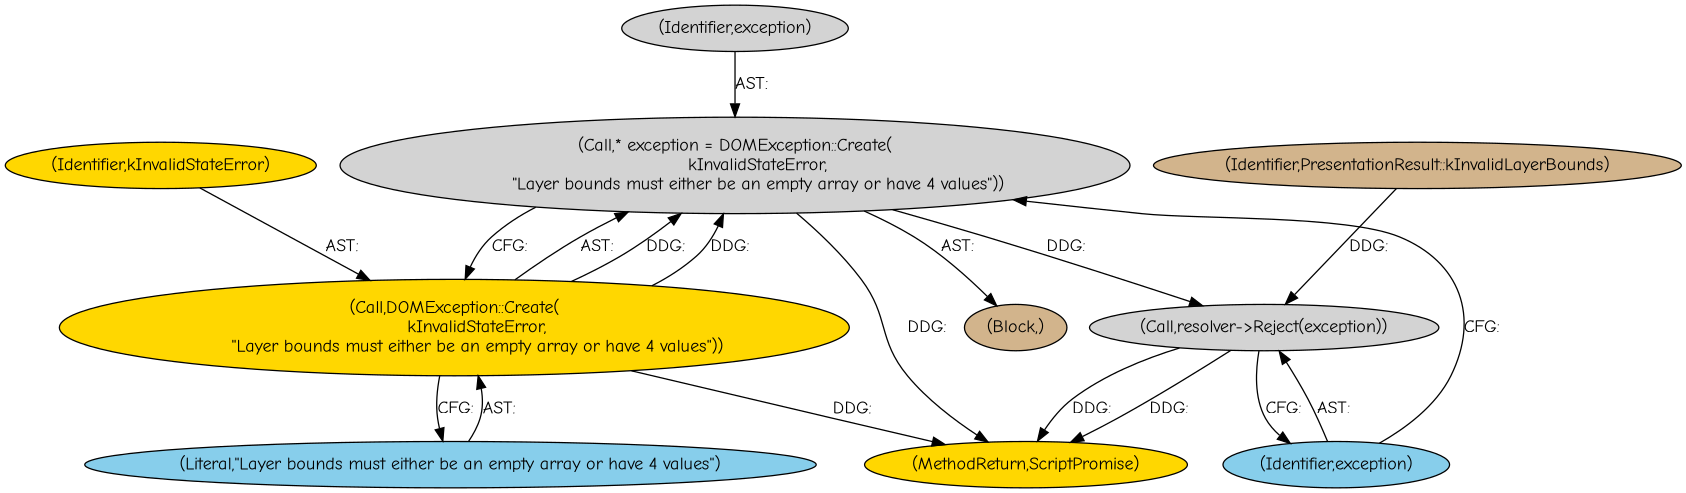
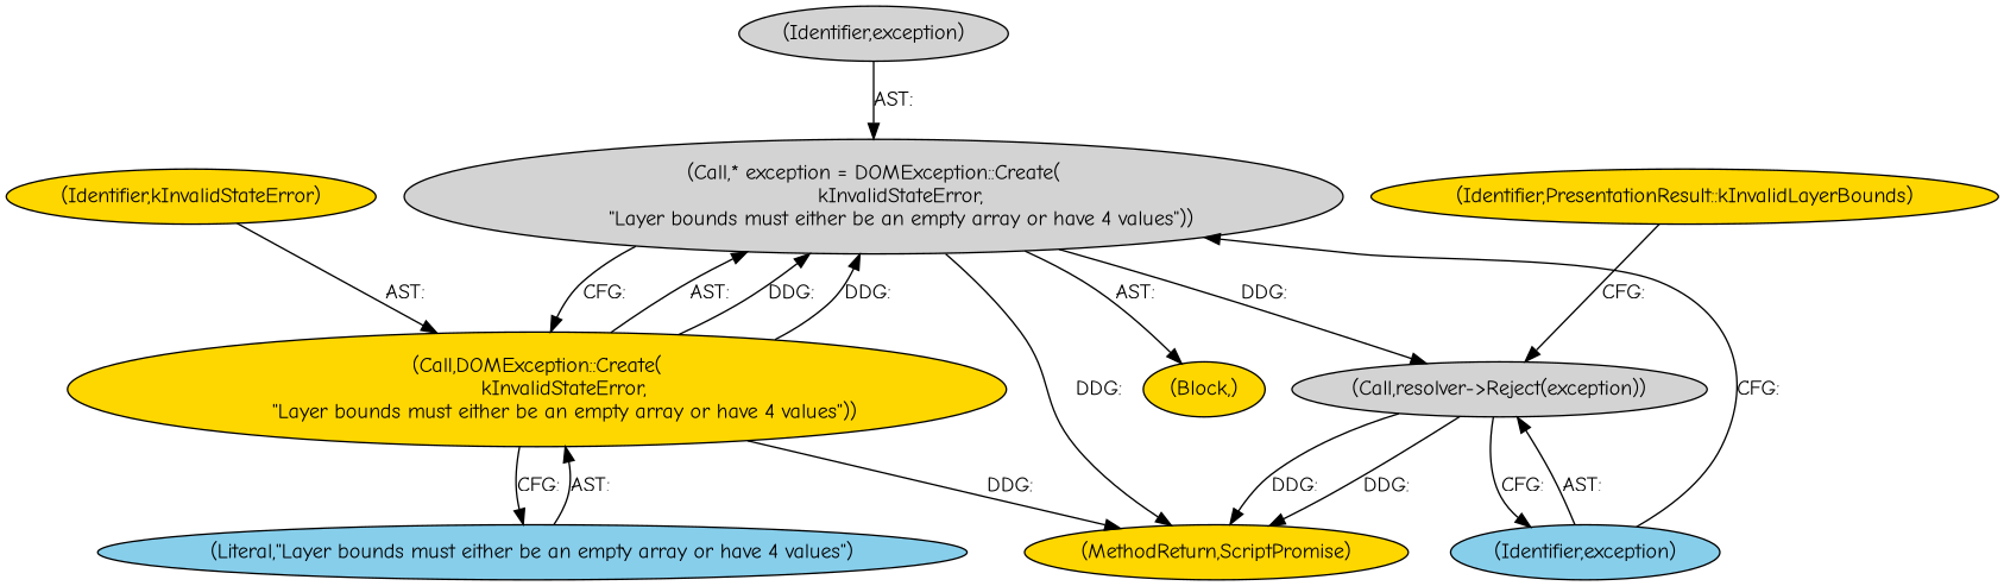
  digraph {
    fontname="Comic Neue"
    node [fillcolor=lightgrey fontname="Comic Neue" style=filled]
    edge [fontname="Comic Neue"]
    n1 [label="(Call,* exception = DOMException::Create(\n        kInvalidStateError,\n        \"Layer bounds must either be an empty array or have 4 values\"))"]
    n2 [fillcolor=gold label="(Call,DOMException::Create(\n        kInvalidStateError,\n        \"Layer bounds must either be an empty array or have 4 values\"))"]
    n3 [label="(Call,resolver->Reject(exception))"]
    n4 [fillcolor=gold label="(MethodReturn,ScriptPromise)"]
-   n5 [fillcolor=tan label="(Block,)"]
+   n5 [fillcolor=gold label="(Block,)"]
    n6 [fillcolor=skyblue label="(Literal,\"Layer bounds must either be an empty array or have 4 values\")"]
    n7 [fillcolor=skyblue label="(Identifier,exception)"]
-   n8 [fillcolor=tan label="(Identifier,PresentationResult::kInvalidLayerBounds)"]
+   n8 [fillcolor=gold label="(Identifier,PresentationResult::kInvalidLayerBounds)"]
    n9 [label="(Identifier,exception)"]
    n10 [fillcolor=gold label="(Identifier,kInvalidStateError)"]
    n1 -> n2 [label="CFG: "]
    n1 -> n3 [label="DDG: "]
    n1 -> n4 [label="DDG: "]
    n1 -> n5 [label="AST: "]
    n2 -> n1 [label="AST: "]
    n2 -> n1 [label="DDG: "]
    n2 -> n1 [label="DDG: "]
    n2 -> n4 [label="DDG: "]
    n2 -> n6 [label="CFG: "]
    n3 -> n4 [label="DDG: "]
    n3 -> n4 [label="DDG: "]
    n3 -> n7 [label="CFG: "]
    n6 -> n2 [label="AST: "]
    n7 -> n1 [label="CFG: "]
    n7 -> n3 [label="AST: "]
-   n8 -> n3 [label="DDG: "]
+   n8 -> n3 [label="CFG: "]
    n9 -> n1 [label="AST: "]
    n10 -> n2 [label="AST: "]
  }
